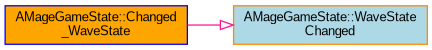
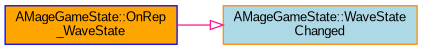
  digraph {
    rankdir=LR
    fontname="Liberation Sans"
    node [fontname="Liberation Sans" fontsize=10 shape=record style=filled]
-   n1 [color=blue fillcolor=orange fontcolor=black height=0.2 label="AMageGameState::Changed\l_WaveState" width=0.4]
+   n1 [color=blue fillcolor=orange fontcolor=black height=0.2 label="AMageGameState::OnRep\l_WaveState" width=0.4]
    n2 [color=darkorange fillcolor=lightblue height=0.2 label="AMageGameState::WaveState\lChanged" width=0.4]
    n1 -> n2 [color=deeppink fontname="Liberation Sans" fontsize=10 labelfontname=Helvetica labelfontsize=10 style=solid arrowhead=onormal]
  }
